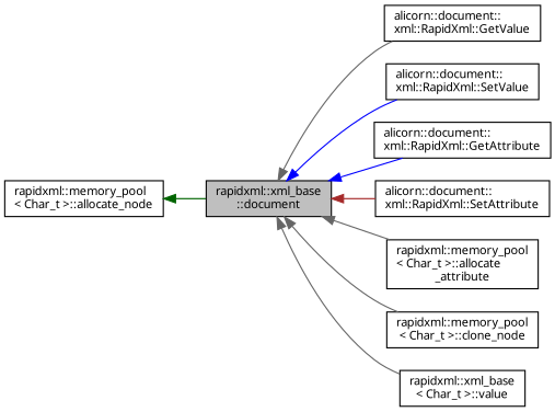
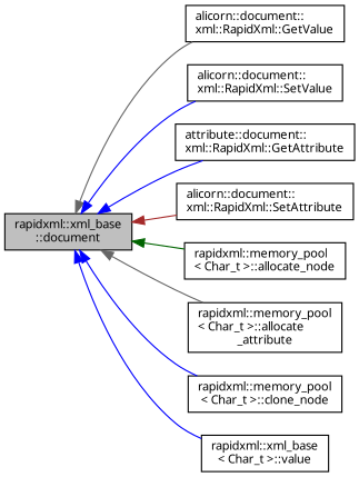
  digraph {
    rankdir=LR
    node [color=black fillcolor=white fontname=Verdana fontsize=10 shape=record style=filled]
    edge [color=gray40 dir=back fontname=Verdana fontsize=10 labelfontname=Verdana labelfontsize=10 style=solid]
    n1 [fillcolor=grey75 fontcolor=black height=0.2 label="rapidxml::xml_base\l::document" width=0.4]
    n2 [height=0.2 label="alicorn::document::\lxml::RapidXml::GetValue" width=0.4]
    n3 [height=0.2 label="alicorn::document::\lxml::RapidXml::SetValue" width=0.4]
-   n4 [height=0.2 label="alicorn::document::\lxml::RapidXml::GetAttribute" width=0.4]
+   n4 [height=0.2 label="attribute::document::\lxml::RapidXml::GetAttribute" width=0.4]
    n5 [height=0.2 label="alicorn::document::\lxml::RapidXml::SetAttribute" width=0.4]
    n6 [height=0.2 label="rapidxml::memory_pool\l\< Char_t \>::allocate_node" width=0.4]
    n7 [height=0.2 label="rapidxml::memory_pool\l\< Char_t \>::allocate\l_attribute" width=0.4]
    n8 [height=0.2 label="rapidxml::memory_pool\l\< Char_t \>::clone_node" width=0.4]
    n9 [height=0.2 label="rapidxml::xml_base\l\< Char_t \>::value" width=0.4]
    n1 -> n2
    n1 -> n3 [color=blue]
    n1 -> n4 [color=blue]
    n1 -> n5 [color=brown]
-   n6 -> n1 [color=darkgreen]
+   n1 -> n6 [color=darkgreen]
    n1 -> n7
-   n1 -> n8
-   n1 -> n9
+   n1 -> n8 [color=blue]
+   n1 -> n9 [color=blue]
  }
